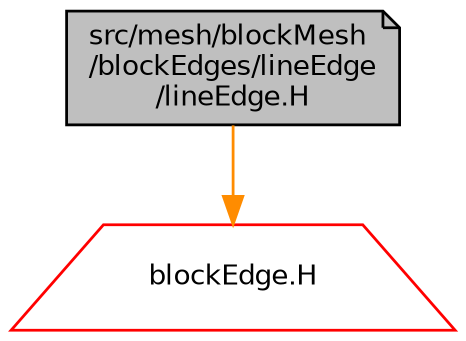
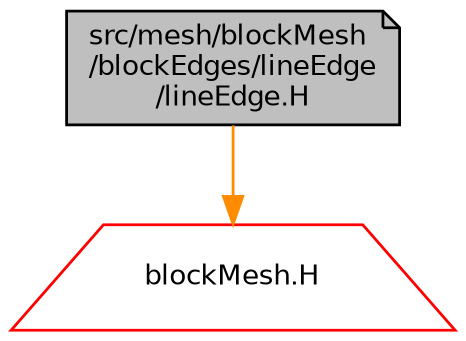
  digraph {
    node [fontname=Helvetica fontsize=10]
    n1 [color=black fillcolor=grey75 fontcolor=black height=0.2 label="src/mesh/blockMesh\l/blockEdges/lineEdge\l/lineEdge.H" shape=note style=filled width=0.4]
-   n2 [color=red height=0.2 label="blockEdge.H" shape=trapezium width=0.4]
+   n2 [color=red height=0.2 label="blockMesh.H" shape=trapezium width=0.4]
    n1 -> n2 [color=darkorange fontname=Helvetica fontsize=10 labelfontname=Helvetica labelfontsize=10 style=solid]
  }
